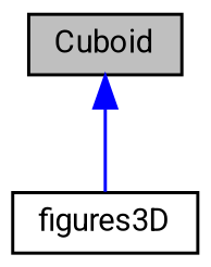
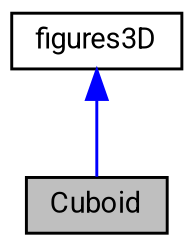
  digraph {
    fontname=Roboto
    node [color=black fontname=Roboto fontsize=10 shape=record style=filled]
    n1 [fillcolor=grey75 fontcolor=black height=0.2 label=Cuboid width=0.4]
    n2 [fillcolor=white height=0.2 label=figures3D width=0.4]
-   n1 -> n2 [color=blue dir=back fontname=Roboto fontsize=10 labelfontname=Helvetica labelfontsize=10 style=solid]
+   n2 -> n1 [color=blue dir=back fontname=Roboto fontsize=10 labelfontname=Helvetica labelfontsize=10 style=solid]
  }
